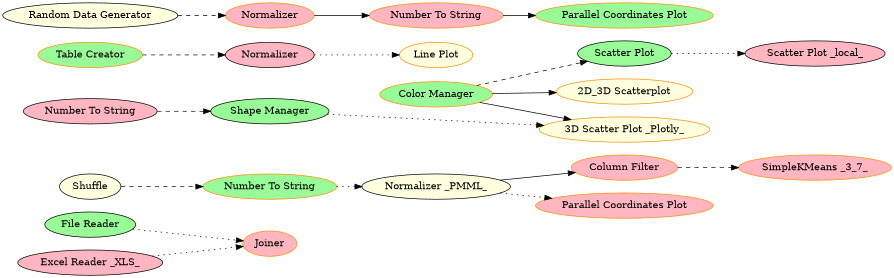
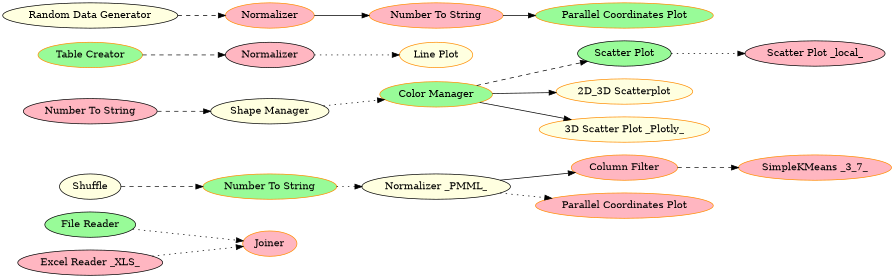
  digraph {
    rankdir=LR
    node [color=darkorange fillcolor=lightpink style=filled]
    edge [style=dotted]
    n1 [color=black fillcolor=palegreen label="File Reader"]
    n2 [label=Joiner]
    n3 [color=black fillcolor=lightyellow label=Shuffle]
    n4 [fillcolor=palegreen label="Number To String"]
    n5 [color=black fillcolor=lightyellow label="Normalizer _PMML_"]
    n6 [label="Column Filter"]
    n7 [label="Parallel Coordinates Plot"]
    n8 [label="SimpleKMeans _3_7_"]
    n9 [color=black label="Excel Reader _XLS_"]
    n10 [color=black label="Scatter Plot _local_"]
    n11 [fillcolor=palegreen label="Color Manager"]
    n12 [color=black fillcolor=palegreen label="Scatter Plot"]
    n13 [fillcolor=lightyellow label="3D Scatter Plot _Plotly_"]
    n14 [fillcolor=lightyellow label="2D_3D Scatterplot"]
-   n15 [color=black fillcolor=palegreen label="Shape Manager"]
+   n15 [color=black fillcolor=lightyellow label="Shape Manager"]
    n16 [color=black label="Number To String"]
    n17 [fillcolor=palegreen label="Table Creator"]
    n18 [color=black label=Normalizer]
    n19 [fillcolor=lightyellow label="Line Plot"]
    n20 [color=black fillcolor=lightyellow label="Random Data Generator"]
    n21 [label=Normalizer]
    n22 [label="Number To String"]
    n23 [fillcolor=palegreen label="Parallel Coordinates Plot"]
    n1 -> n2
    n3 -> n4 [style=dashed]
    n4 -> n5
    n5 -> n6 [style=solid]
    n5 -> n7
    n6 -> n8 [style=dashed]
    n9 -> n2
    n11 -> n12 [style=dashed]
    n11 -> n13 [style=solid]
    n11 -> n14 [style=solid]
    n12 -> n10
-   n15 -> n13
+   n15 -> n11
    n16 -> n15 [style=dashed]
    n17 -> n18 [style=dashed]
    n18 -> n19
    n20 -> n21 [style=dashed]
    n21 -> n22 [style=solid]
    n22 -> n23 [style=solid]
  }
